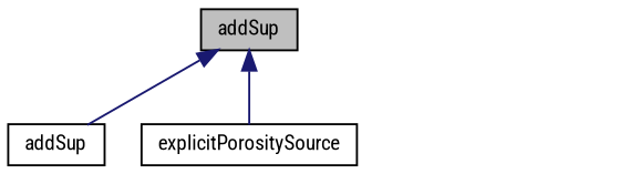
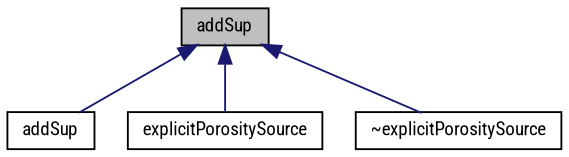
  digraph {
    rankdir=TB
    fontname="Roboto Condensed"
    node [color=black fontname="Roboto Condensed" fontsize=10 shape=record]
    edge [color=midnightblue dir=back fontname="Roboto Condensed" fontsize=10 labelfontname=FreeSans labelfontsize=10 style=solid]
    n1 [fillcolor=grey75 fontcolor=black height=0.2 label=addSup style=filled width=0.4]
    n2 [height=0.2 label=addSup width=0.4]
    n3 [height=0.2 label=explicitPorositySource width=0.4]
+   n4 [height=0.2 label="~explicitPorositySource" width=0.4]
    n1 -> n2
    n1 -> n3
+   n1 -> n4
  }
